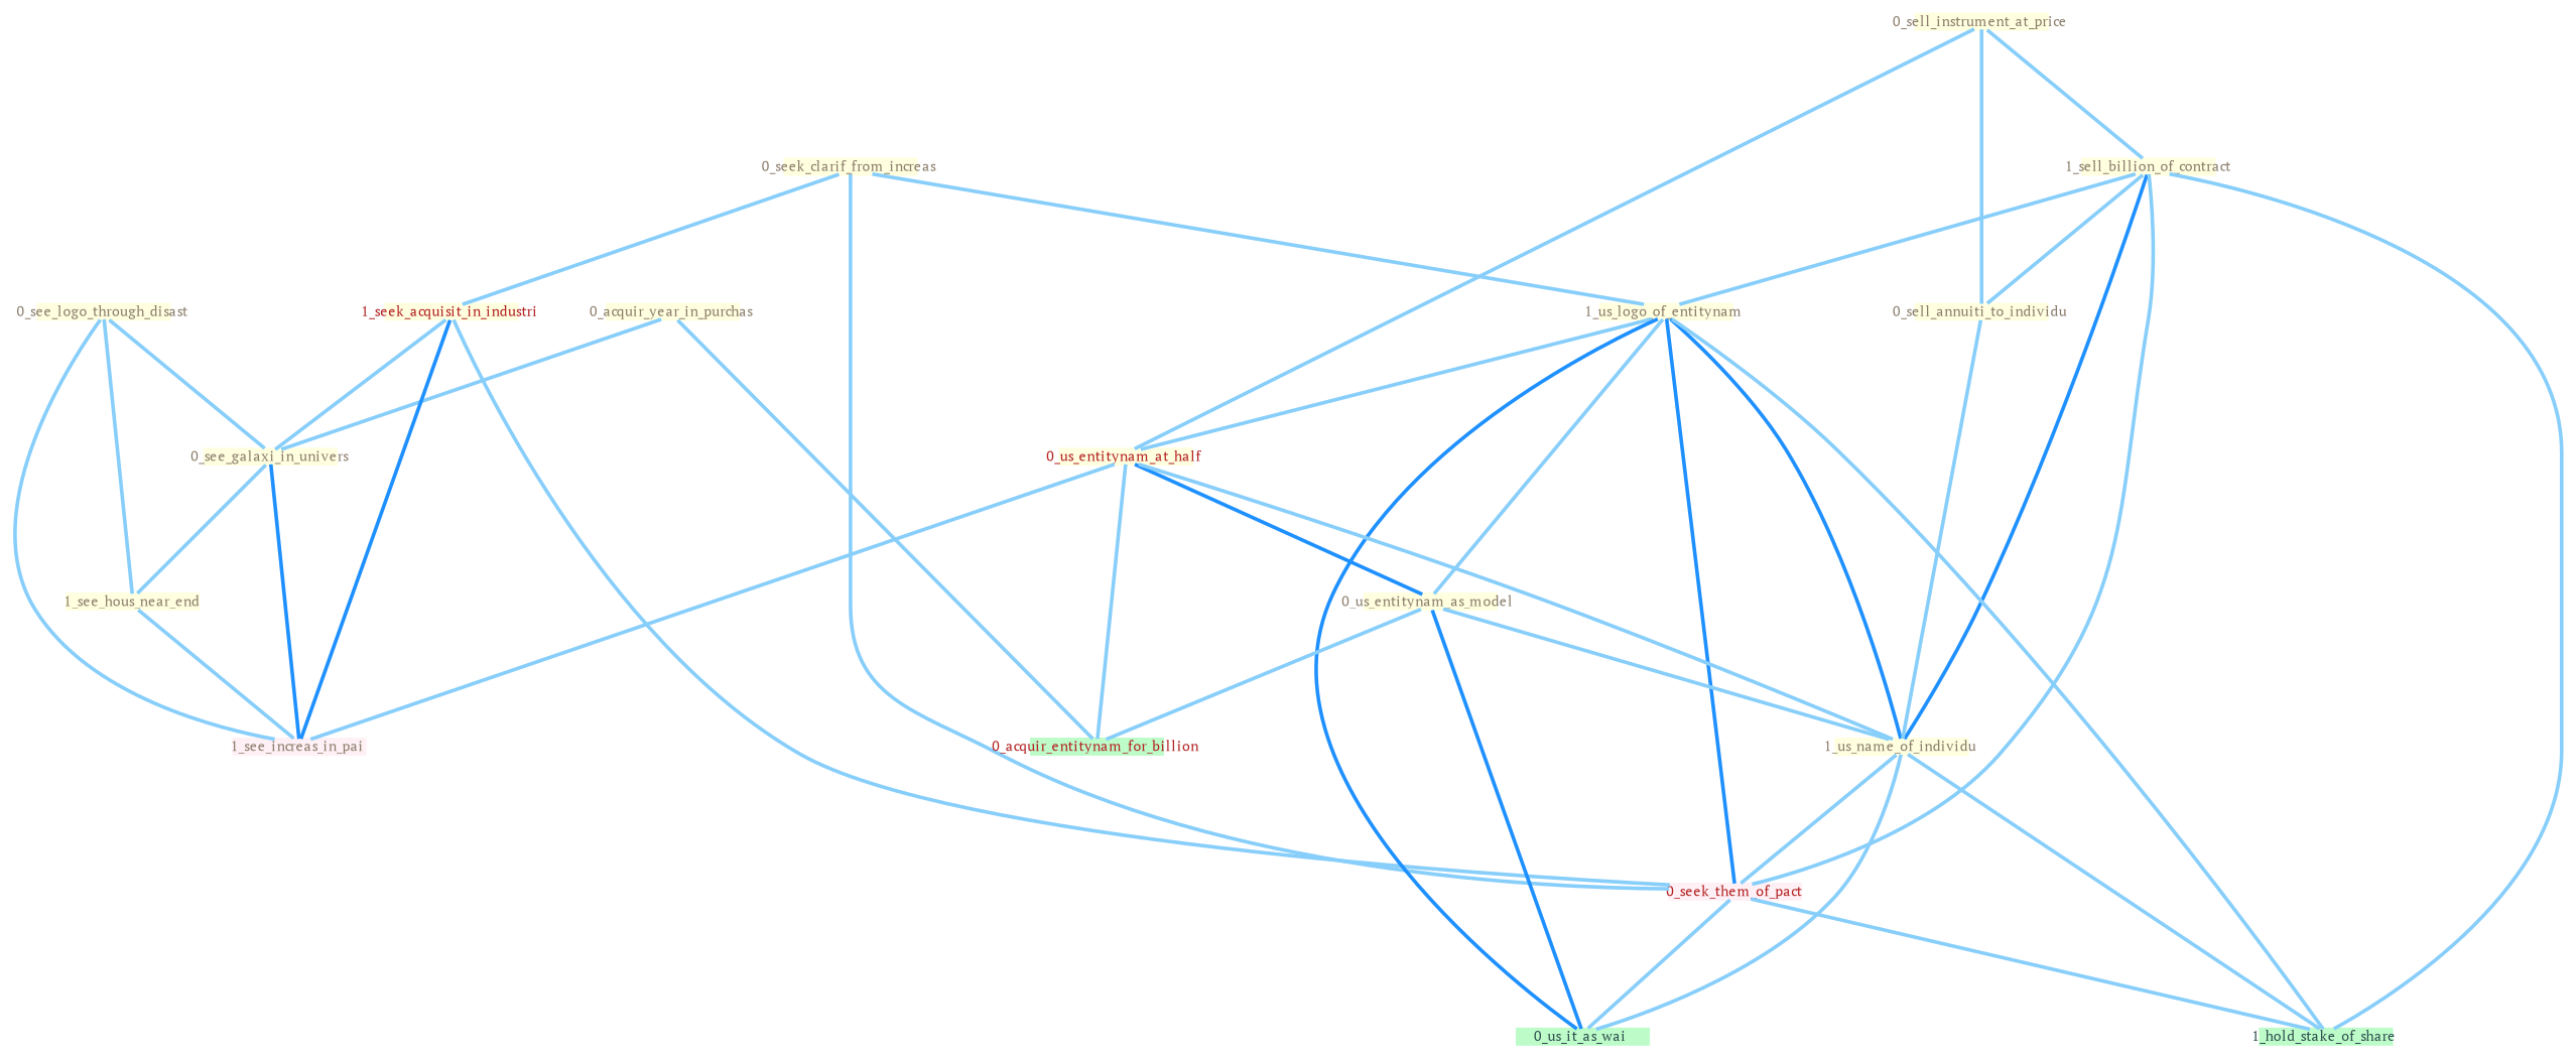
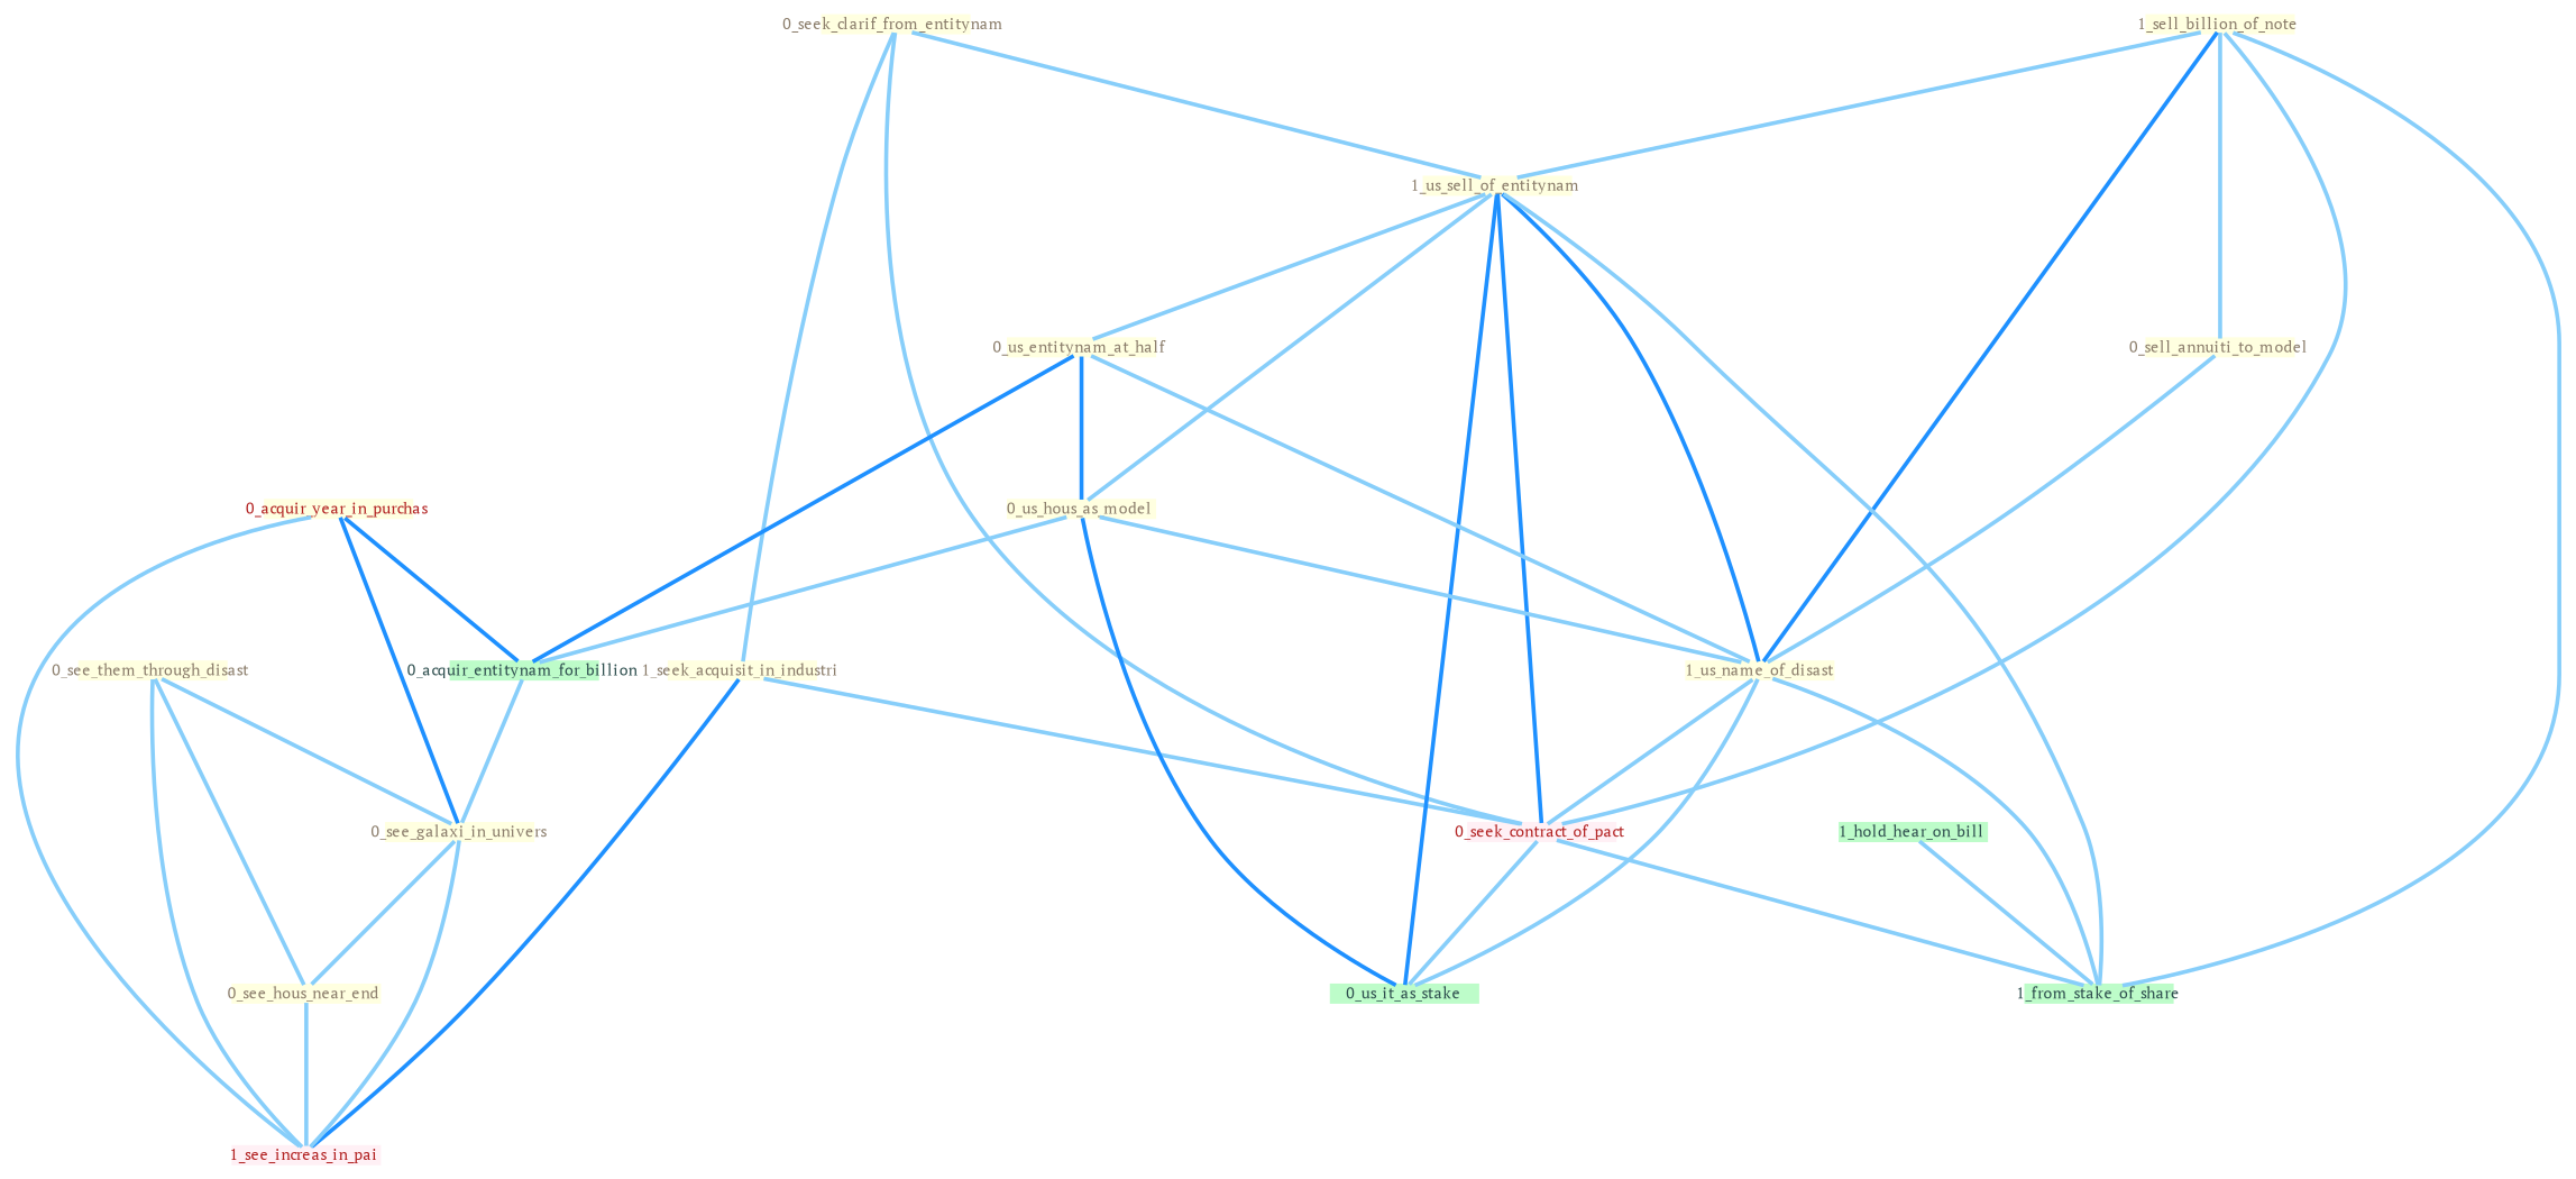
  graph {
    fontname="PT Serif"
    node [color="#ffffe0" fixedsize=true fontcolor="#8b7d6b" fontname="PT Serif" fontsize=4 shape=polygon style=filled]
    edge [color="#87cefa" fontname="PT Serif" w=1]
-   "0_see_them_through_disast " [height=.06 width=.5 label="0_see_logo_through_disast"]
-   "0_seek_clarif_from_entitynam " [height=.06 width=.5 label="0_seek_clarif_from_increas"]
-   "0_acquir_year_in_purchas " [height=.06 width=.5]
-   "0_sell_instrument_at_price " [height=.06 width=.5]
-   "1_sell_billion_of_note " [height=.06 width=.5 label="1_sell_billion_of_contract"]
-   "1_seek_acquisit_in_industri " [fontcolor="#b22222" height=.06 width=.5]
-   "1_us_logo_of_entitynam " [height=.06 width=.5]
-   "0_sell_annuiti_to_individu " [height=.06 width=.5]
-   "0_us_entitynam_at_half " [fontcolor="#b22222" height=.06 width=.5]
-   "0_us_entitynam_as_model " [height=.06 width=.5]
-   "1_us_name_of_individu " [height=.06 width=.5]
+   "0_see_them_through_disast " [height=.06 width=.5]
+   "0_seek_clarif_from_entitynam " [height=.06 width=.5]
+   "0_acquir_year_in_purchas " [fontcolor="#b22222" height=.06 width=.5]
+   "1_sell_billion_of_note " [height=.06 width=.5]
+   "1_seek_acquisit_in_industri " [height=.06 width=.5]
+   "1_us_logo_of_entitynam " [height=.06 width=.5 label="1_us_sell_of_entitynam"]
+   "0_sell_annuiti_to_individu " [height=.06 width=.5 label="0_sell_annuiti_to_model"]
+   "0_us_entitynam_at_half " [height=.06 width=.5]
+   "0_us_entitynam_as_model " [height=.06 width=.5 label="0_us_hous_as_model"]
+   "1_us_name_of_individu " [height=.06 width=.5 label="1_us_name_of_disast"]
    n12 [height=.06 label="0_see_galaxi_in_univers" width=.5]
-   "0_see_hous_near_end " [height=.06 width=.5 label="1_see_hous_near_end"]
-   "0_seek_contract_of_pact " [color="#fff0f5" fontcolor="#b22222" height=.06 width=.5 label="0_seek_them_of_pact"]
-   "1_see_increas_in_pai " [color="#fff0f5" height=.06 width=.5]
-   "0_acquir_entitynam_for_billion " [color="#BDFCC9" fontcolor="#b22222" height=.06 width=.5]
-   "1_hold_stake_of_share " [color="#BDFCC9" fontcolor="#2f4f4f" height=.06 width=.5]
-   "0_us_it_as_wai " [color="#BDFCC9" fontcolor="#2f4f4f" height=.06 width=.5]
+   "0_see_hous_near_end " [height=.06 width=.5]
+   "0_seek_contract_of_pact " [color="#fff0f5" fontcolor="#b22222" height=.06 width=.5]
+   "1_see_increas_in_pai " [color="#fff0f5" fontcolor="#b22222" height=.06 width=.5]
+   "0_acquir_entitynam_for_billion " [color="#BDFCC9" fontcolor="#2f4f4f" height=.06 width=.5]
+   "1_hold_stake_of_share " [color="#BDFCC9" fontcolor="#2f4f4f" height=.06 width=.5 label="1_from_stake_of_share"]
+   "0_us_it_as_wai " [color="#BDFCC9" fontcolor="#2f4f4f" height=.06 width=.5 label="0_us_it_as_stake"]
+   "1_hold_hear_on_bill " [color="#BDFCC9" fontcolor="#2f4f4f" height=.06 width=.5]
    subgraph sub_1 {
      "0_see_them_through_disast "
      "0_seek_clarif_from_entitynam "
      "0_acquir_year_in_purchas "
-     "0_sell_instrument_at_price "
      "1_sell_billion_of_note "
      "1_seek_acquisit_in_industri "
      "1_us_logo_of_entitynam "
      "0_sell_annuiti_to_individu "
      "0_us_entitynam_at_half "
      "0_us_entitynam_as_model "
      "1_us_name_of_individu "
      n12
      "0_see_hous_near_end "
    }
    subgraph sub_2 {
      "0_seek_contract_of_pact "
      "1_see_increas_in_pai "
    }
    "0_see_them_through_disast " -- n12
    "0_see_them_through_disast " -- "0_see_hous_near_end "
    "0_see_them_through_disast " -- "1_see_increas_in_pai "
    "0_seek_clarif_from_entitynam " -- "1_seek_acquisit_in_industri "
    "0_seek_clarif_from_entitynam " -- "1_us_logo_of_entitynam "
    "0_seek_clarif_from_entitynam " -- "0_seek_contract_of_pact "
-   "0_acquir_year_in_purchas " -- n12
-   "0_us_entitynam_at_half " -- "1_see_increas_in_pai "
-   "0_acquir_year_in_purchas " -- "0_acquir_entitynam_for_billion "
-   "0_sell_instrument_at_price " -- "1_sell_billion_of_note "
-   "0_sell_instrument_at_price " -- "0_sell_annuiti_to_individu "
-   "0_sell_instrument_at_price " -- "0_us_entitynam_at_half "
+   "0_acquir_year_in_purchas " -- n12 [color="#1e90ff"]
+   "0_acquir_year_in_purchas " -- "1_see_increas_in_pai "
+   "0_acquir_year_in_purchas " -- "0_acquir_entitynam_for_billion " [color="#1e90ff"]
    "1_sell_billion_of_note " -- "1_us_logo_of_entitynam "
    "1_sell_billion_of_note " -- "0_sell_annuiti_to_individu "
    "1_sell_billion_of_note " -- "1_us_name_of_individu " [color="#1e90ff"]
    "1_sell_billion_of_note " -- "0_seek_contract_of_pact "
    "1_sell_billion_of_note " -- "1_hold_stake_of_share "
-   "1_seek_acquisit_in_industri " -- n12
+   "0_acquir_entitynam_for_billion " -- n12
    "1_seek_acquisit_in_industri " -- "0_seek_contract_of_pact "
    "1_seek_acquisit_in_industri " -- "1_see_increas_in_pai " [color="#1e90ff"]
    "1_us_logo_of_entitynam " -- "0_us_entitynam_at_half "
    "1_us_logo_of_entitynam " -- "0_us_entitynam_as_model "
    "1_us_logo_of_entitynam " -- "1_us_name_of_individu " [color="#1e90ff" w=2]
    "1_us_logo_of_entitynam " -- "0_seek_contract_of_pact " [color="#1e90ff"]
    "1_us_logo_of_entitynam " -- "1_hold_stake_of_share "
    "1_us_logo_of_entitynam " -- "0_us_it_as_wai " [color="#1e90ff"]
    "0_sell_annuiti_to_individu " -- "1_us_name_of_individu "
    "0_us_entitynam_at_half " -- "0_us_entitynam_as_model " [color="#1e90ff" w=2]
    "0_us_entitynam_at_half " -- "1_us_name_of_individu "
-   "0_us_entitynam_at_half " -- "0_acquir_entitynam_for_billion "
+   "0_us_entitynam_at_half " -- "0_acquir_entitynam_for_billion " [color="#1e90ff"]
    "0_us_entitynam_as_model " -- "1_us_name_of_individu "
    "0_us_entitynam_as_model " -- "0_acquir_entitynam_for_billion "
    "0_us_entitynam_as_model " -- "0_us_it_as_wai " [color="#1e90ff" w=2]
    "1_us_name_of_individu " -- "0_seek_contract_of_pact "
    "1_us_name_of_individu " -- "1_hold_stake_of_share "
    "1_us_name_of_individu " -- "0_us_it_as_wai "
    n12 -- "0_see_hous_near_end "
-   n12 -- "1_see_increas_in_pai " [color="#1e90ff" w=2]
+   n12 -- "1_see_increas_in_pai " [w=2]
    "0_see_hous_near_end " -- "1_see_increas_in_pai "
    "0_seek_contract_of_pact " -- "1_hold_stake_of_share "
    "0_seek_contract_of_pact " -- "0_us_it_as_wai "
+   "1_hold_hear_on_bill " -- "1_hold_stake_of_share "
  }
